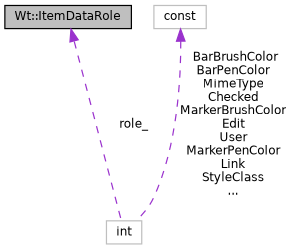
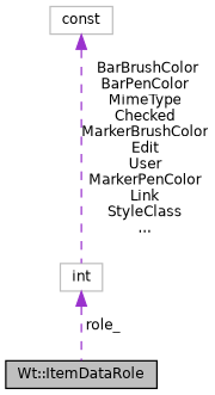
  digraph {
    node [color=grey75 fillcolor=white fontname=Helvetica fontsize=10 shape=record style=filled]
    edge [color=darkorchid3 dir=back fontname=Helvetica fontsize=10 labelfontname=Helvetica labelfontsize=10 style=dashed]
    n1 [color=black fillcolor=grey75 fontcolor=black height=0.2 label="Wt::ItemDataRole" width=0.4]
    n2 [height=0.2 label=int width=0.4]
    n3 [height=0.2 label=const width=0.4]
-   n1 -> n2 [label=" role_"]
+   n2 -> n1 [label=" role_"]
    n3 -> n2 [label=" BarBrushColor\nBarPenColor\nMimeType\nChecked\nMarkerBrushColor\nEdit\nUser\nMarkerPenColor\nLink\nStyleClass\n..."]
  }
